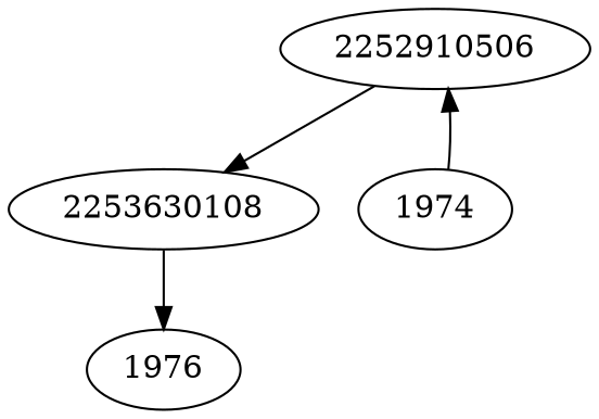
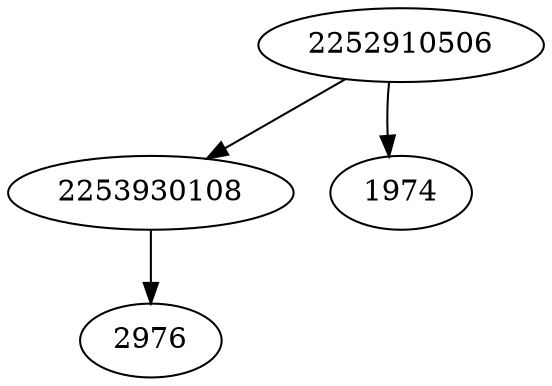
  strict digraph {
    n1 [label=2252910506]
-   2253930108 [label=2253630108]
+   2253930108
    1974
-   1976
+   1976 [label=2976]
    n1 -> 2253930108
-   1974 -> n1
+   n1 -> 1974
    2253930108 -> 1976
  }
